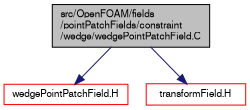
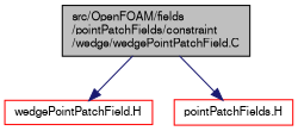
  digraph {
    node [color=red fontname=FreeSans fontsize=10 shape=record]
    edge [color=midnightblue fontname=FreeSans fontsize=10 labelfontname=FreeSans labelfontsize=10 style=solid arrowhead=normal]
    n1 [color=black fillcolor=grey75 fontcolor=black height=0.2 label="src/OpenFOAM/fields\l/pointPatchFields/constraint\l/wedge/wedgePointPatchField.C" style=filled width=0.4]
    n2 [height=0.2 label="wedgePointPatchField.H" width=0.4]
-   n3 [height=0.2 label="transformField.H" width=0.4]
+   n3 [height=0.2 label="pointPatchFields.H" width=0.4]
    n1 -> n2
    n1 -> n3
  }
